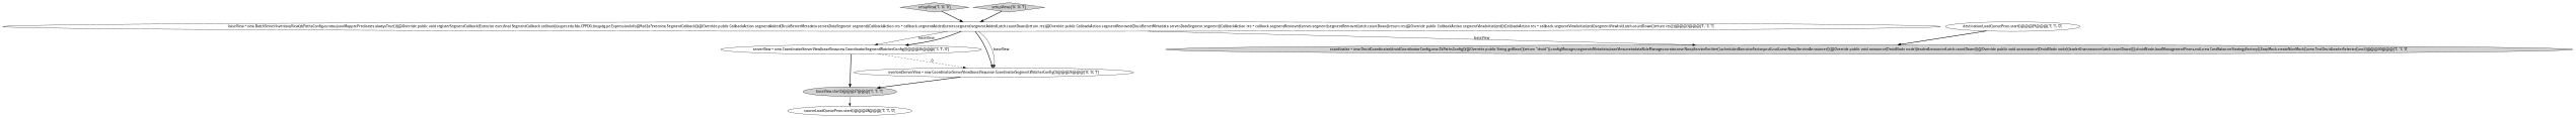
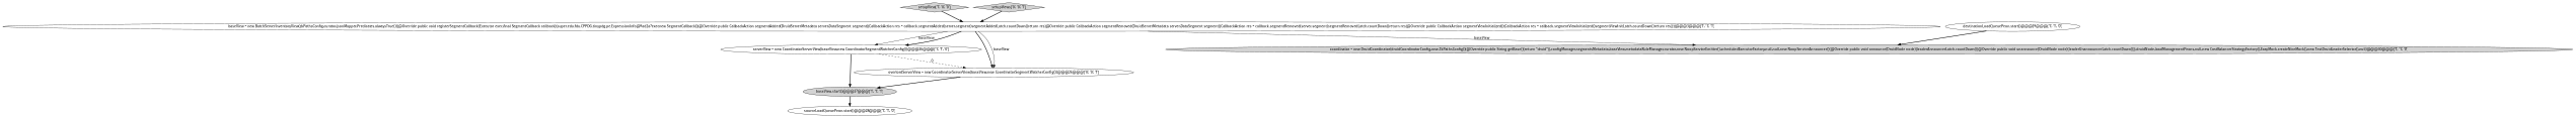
  digraph {
    fontname="Fira Sans"
    node [fillcolor=white fontname="Fira Sans" shape=ellipse style=filled]
    edge [fontname="Fira Sans" style=bold]
    n1 [fillcolor=lightgray label="setupView['1', '0', '0']" shape=diamond]
    n2 [label="baseView = new BatchServerInventoryView(zkPathsConfig,curator,jsonMapper,Predicates.alwaysTrue()){@Override public void registerSegmentCallback(Executor exec,final SegmentCallback callback){super.edu.fdu.CPPDG.tinypdg.pe.ExpressionInfo@9ad2a7execnew SegmentCallback(){@Override public CallbackAction segmentAdded(DruidServerMetadata server,DataSegment segment){CallbackAction res = callback.segmentAdded(server,segment)segmentAddedLatch.countDown()return res}@Override public CallbackAction segmentRemoved(DruidServerMetadata server,DataSegment segment){CallbackAction res = callback.segmentRemoved(server,segment)segmentRemovedLatch.countDown()return res}@Override public CallbackAction segmentViewInitialized(){CallbackAction res = callback.segmentViewInitialized()segmentViewInitLatch.countDown()return res}}}}@@@3@@@['1', '1', '1']"]
    n3 [fillcolor=lightgray label="coordinator = new DruidCoordinator(druidCoordinatorConfig,new ZkPathsConfig(){@Override public String getBase(){return \"druid\"}},configManager,segmentsMetadata,baseView,metadataRuleManager,curator,new NoopServiceEmitter(),scheduledExecutorFactory,null,null,new NoopServiceAnnouncer(){@Override public void announce(DruidNode node){leaderAnnouncerLatch.countDown()}@Override public void unannounce(DruidNode node){leaderUnannouncerLatch.countDown()}},druidNode,loadManagementPeons,null,new CostBalancerStrategyFactory(),EasyMock.createNiceMock(),new TestDruidLeaderSelector(),null)@@@30@@@['1', '1', '0']"]
    n4 [label="serverView = new CoordinatorServerView(baseView,new CoordinatorSegmentWatcherConfig())@@@26@@@['1', '1', '0']"]
    n5 [label="overlordServerView = new CoordinatorServerView(baseView,new CoordinatorSegmentWatcherConfig())@@@26@@@['0', '0', '1']"]
    n6 [label="destinationLoadQueuePeon.start()@@@29@@@['1', '1', '0']"]
    n7 [fillcolor=lightgray label="baseView.start()@@@27@@@['1', '1', '1']"]
    n8 [fillcolor=lightgray label="setupViews['0', '0', '1']" shape=diamond]
    n9 [label="sourceLoadQueuePeon.start()@@@28@@@['1', '1', '0']"]
    n1 -> n2
    n2 -> n3 [label=baseView style=solid]
    n2 -> n4 [label=baseView style=solid]
    n2 -> n4
    n2 -> n5
    n2 -> n5 [label=baseView style=solid]
    n4 -> n5 [label=0 style=dashed]
    n4 -> n7
    n5 -> n7
    n6 -> n3
-   n7 -> n9 [style=solid]
+   n7 -> n9
    n8 -> n2
  }
